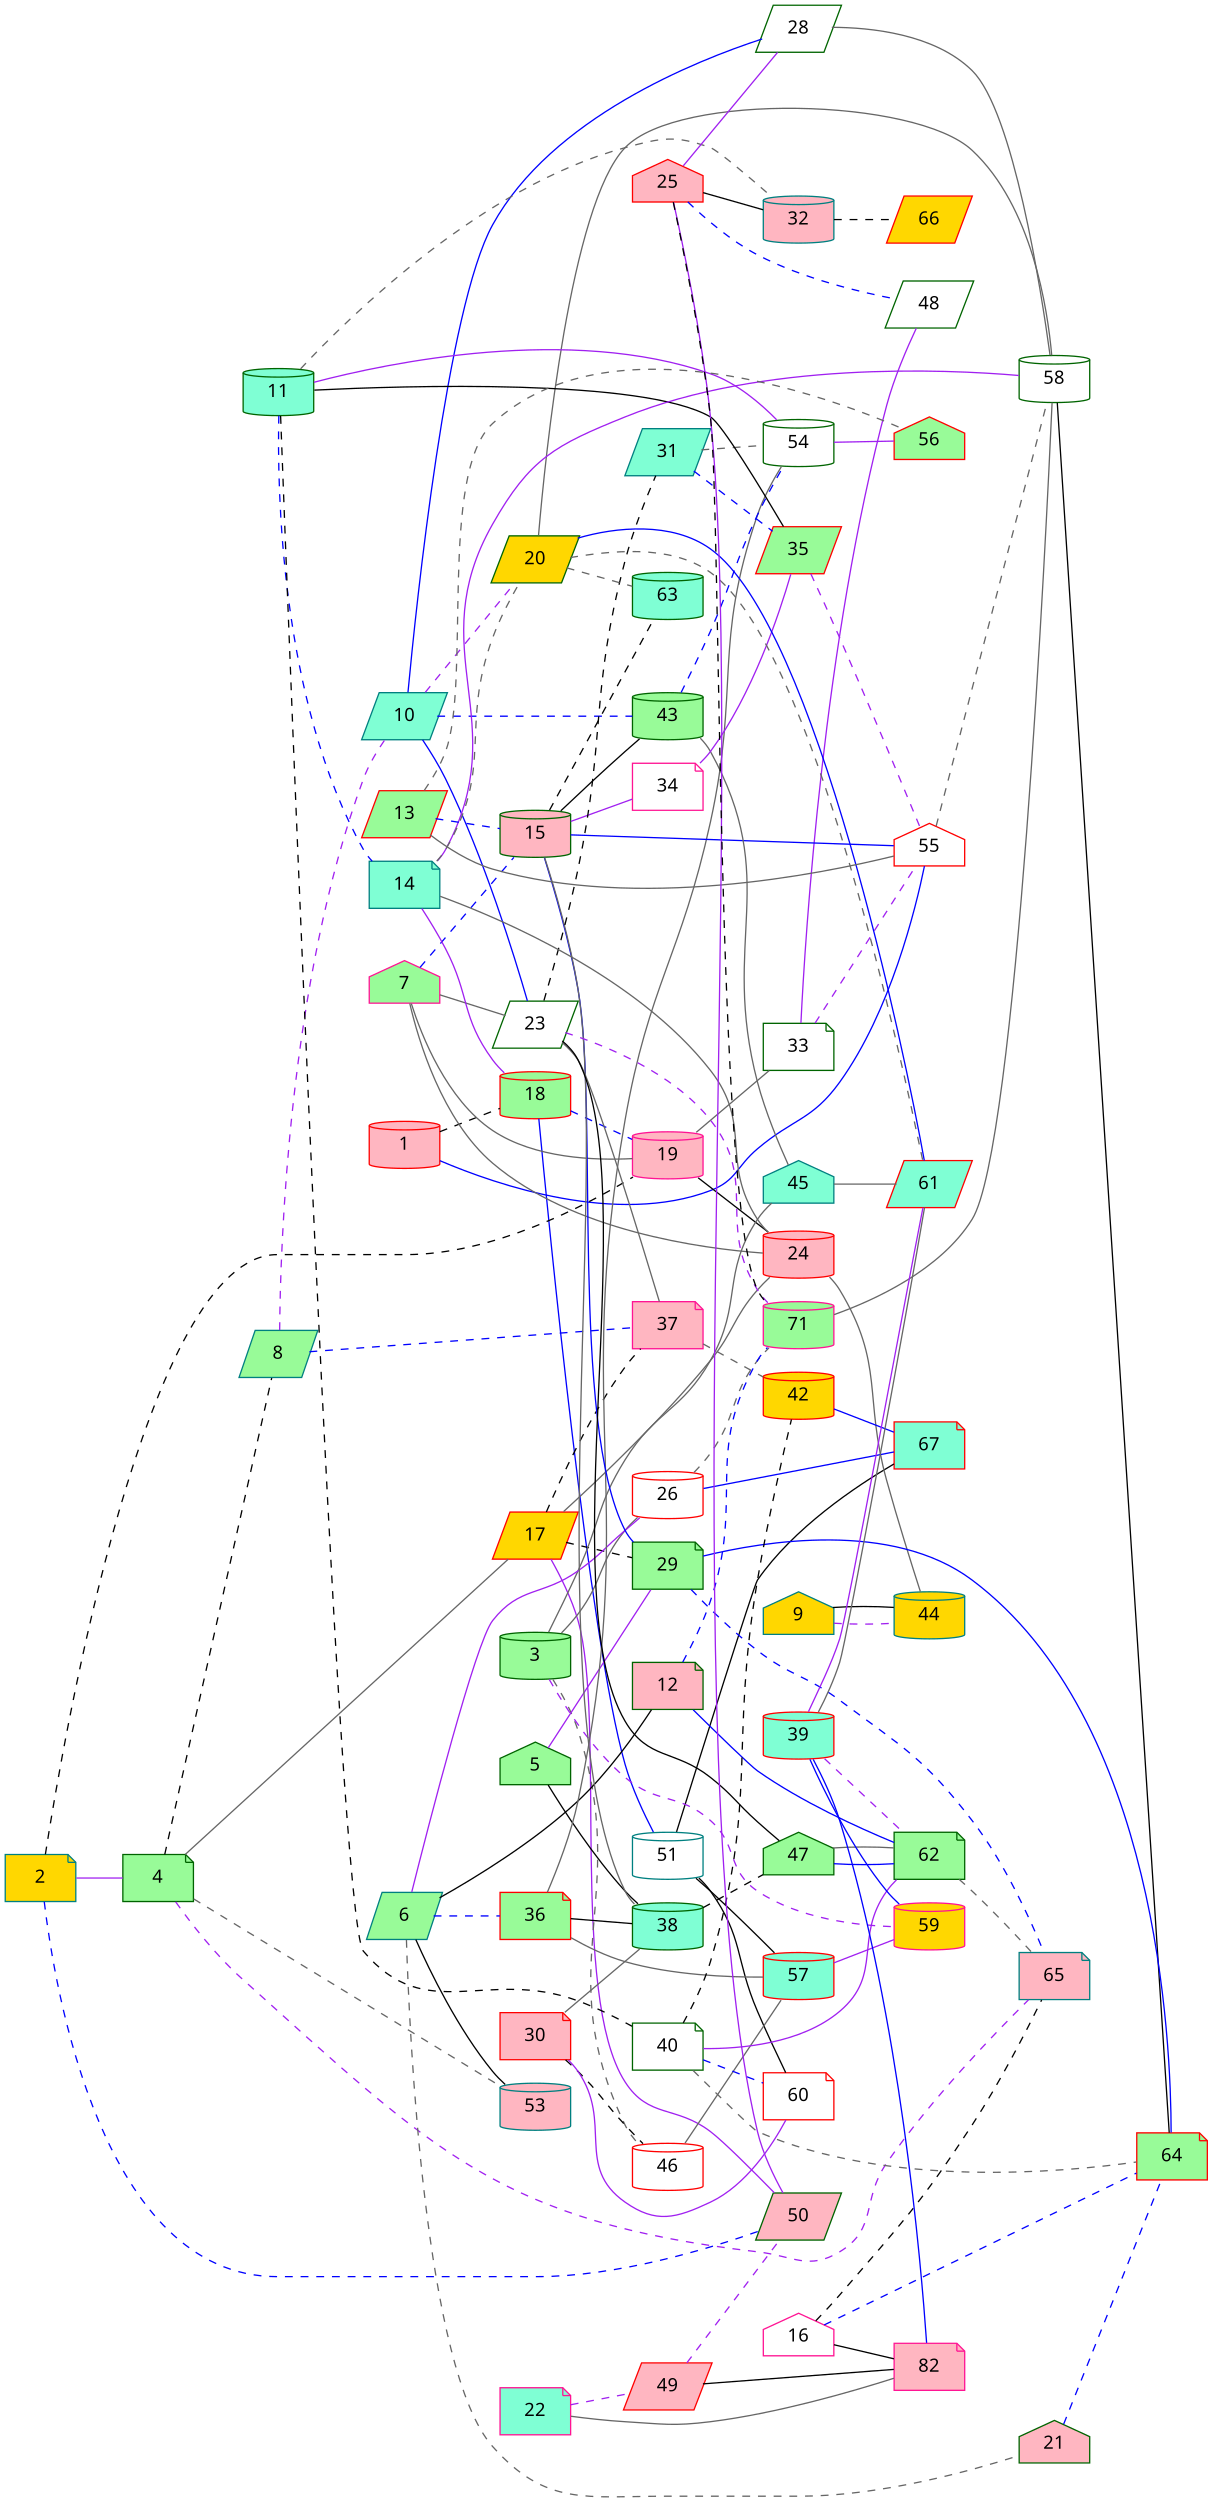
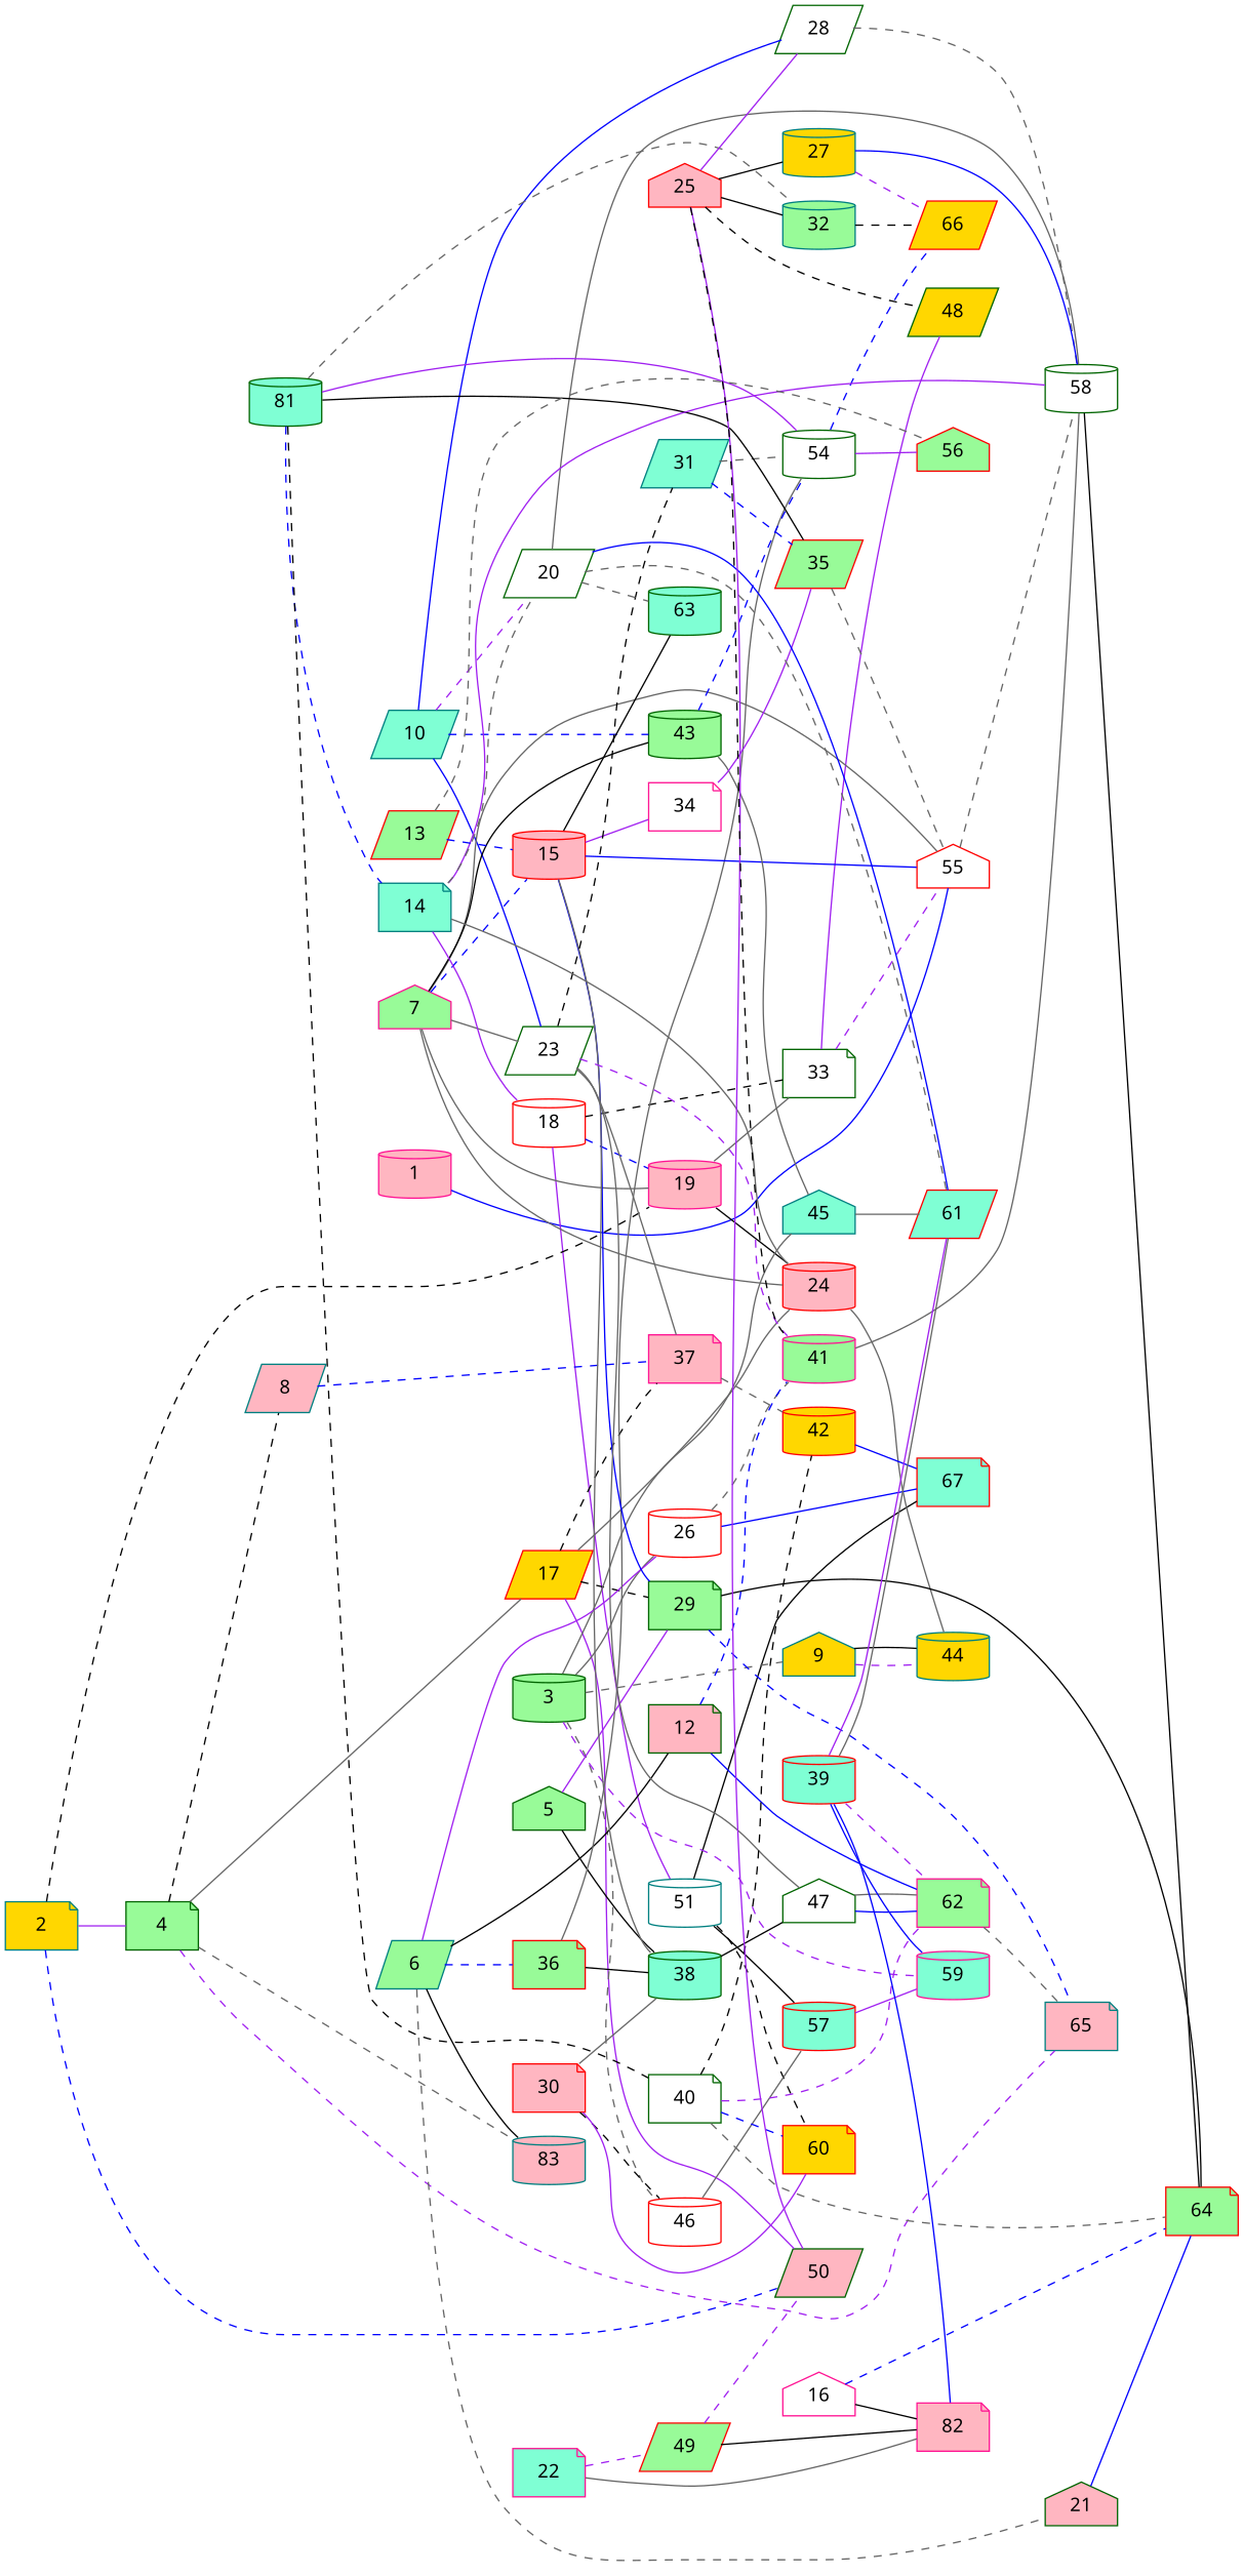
  graph {
    fontname="Noto Sans"
    rankdir=LR
    node [color=red fillcolor=palegreen fontname="Noto Sans" shape=cylinder style=filled]
    edge [color=gray40 fontname="Noto Sans" style=solid]
-   1 [fillcolor=lightpink]
-   18
+   1 [color=deeppink fillcolor=lightpink]
+   18 [fillcolor=white]
    55 [fillcolor=white shape=house]
    19 [color=deeppink fillcolor=lightpink]
    51 [color=teal fillcolor=white]
    58 [color=darkgreen fillcolor=white]
    2 [color=teal fillcolor=gold shape=note]
    4 [color=darkgreen shape=note]
    50 [color=darkgreen fillcolor=lightpink shape=parallelogram]
-   8 [color=teal shape=parallelogram]
+   8 [color=teal fillcolor=lightpink shape=parallelogram]
    17 [fillcolor=gold shape=parallelogram]
-   53 [color=teal fillcolor=lightpink]
+   53 [color=teal fillcolor=lightpink label=83]
    65 [color=teal fillcolor=lightpink shape=note]
    24 [fillcolor=lightpink]
    33 [color=darkgreen fillcolor=white shape=note]
    3 [color=darkgreen]
    9 [color=teal fillcolor=gold shape=house]
    26 [fillcolor=white]
    45 [color=teal fillcolor=aquamarine shape=house]
    46 [fillcolor=white]
-   59 [color=deeppink fillcolor=gold]
+   59 [color=deeppink fillcolor=aquamarine]
    44 [color=teal fillcolor=gold]
-   41 [color=deeppink label=71]
+   41 [color=deeppink]
    67 [fillcolor=aquamarine shape=note]
    61 [fillcolor=aquamarine shape=parallelogram]
    57 [fillcolor=aquamarine]
    10 [color=teal fillcolor=aquamarine shape=parallelogram]
    37 [color=deeppink fillcolor=lightpink shape=note]
    29 [color=darkgreen shape=note]
    5 [color=darkgreen shape=house]
    38 [color=darkgreen fillcolor=aquamarine]
    64 [shape=note]
-   47 [color=darkgreen shape=house]
+   47 [color=darkgreen fillcolor=white shape=house]
    6 [color=teal shape=parallelogram]
    12 [color=darkgreen fillcolor=lightpink shape=note]
    21 [color=darkgreen fillcolor=lightpink shape=house]
    36 [shape=note]
-   62 [color=darkgreen shape=note]
+   62 [color=deeppink shape=note]
    54 [color=darkgreen fillcolor=white]
    7 [color=deeppink shape=house]
-   15 [color=darkgreen fillcolor=lightpink]
+   15 [fillcolor=lightpink]
    23 [color=darkgreen fillcolor=white shape=parallelogram]
    43 [color=darkgreen]
    34 [color=deeppink fillcolor=white shape=note]
    63 [color=darkgreen fillcolor=aquamarine]
    31 [color=teal fillcolor=aquamarine shape=parallelogram]
-   20 [color=darkgreen fillcolor=gold shape=parallelogram]
+   20 [color=darkgreen fillcolor=white shape=parallelogram]
    28 [color=darkgreen fillcolor=white shape=parallelogram]
    42 [fillcolor=gold]
-   11 [color=darkgreen fillcolor=aquamarine]
+   11 [color=darkgreen fillcolor=aquamarine label=81]
    14 [color=teal fillcolor=aquamarine shape=note]
-   32 [color=teal fillcolor=lightpink]
+   32 [color=teal]
    35 [shape=parallelogram]
    40 [color=darkgreen fillcolor=white shape=note]
    66 [fillcolor=gold shape=parallelogram]
-   60 [fillcolor=white shape=note]
+   60 [fillcolor=gold shape=note]
    56 [shape=house]
    13 [shape=parallelogram]
    16 [color=deeppink fillcolor=white shape=house]
    n60 [color=deeppink fillcolor=lightpink label=82 shape=note]
-   48 [color=darkgreen fillcolor=white shape=parallelogram]
+   48 [color=darkgreen fillcolor=gold shape=parallelogram]
    22 [color=deeppink fillcolor=aquamarine shape=note]
-   49 [fillcolor=lightpink shape=parallelogram]
+   49 [shape=parallelogram]
    25 [fillcolor=lightpink shape=house]
+   27 [color=teal fillcolor=gold]
    30 [fillcolor=lightpink shape=note]
    39 [fillcolor=aquamarine]
-   1 -- 18 [color=black style=dashed]
+   33 -- 18 [color=black style=dashed]
    1 -- 55 [color=blue]
    18 -- 19 [color=blue style=dashed]
-   18 -- 51 [color=blue]
+   18 -- 51 [color=purple]
    55 -- 58 [style=dashed]
    19 -- 24 [color=black]
    19 -- 33
    51 -- 67 [color=black]
    51 -- 57 [color=black]
-   51 -- 60 [color=black]
+   51 -- 60 [color=black style=dashed]
    58 -- 64 [color=black]
    2 -- 19 [color=black style=dashed]
    2 -- 4 [color=purple]
    2 -- 50 [color=blue style=dashed]
    4 -- 8 [color=black style=dashed]
    4 -- 17
    4 -- 53 [style=dashed]
    4 -- 65 [color=purple style=dashed]
-   8 -- 10 [color=purple style=dashed]
    8 -- 37 [color=blue style=dashed]
    17 -- 50 [color=purple]
    17 -- 24
    17 -- 37 [color=black style=dashed]
    17 -- 29 [color=black style=dashed]
    24 -- 44
    33 -- 55 [color=purple style=dashed]
    33 -- 48 [color=purple]
+   3 -- 9 [style=dashed]
    3 -- 26
    3 -- 45
    3 -- 46 [style=dashed]
    3 -- 59 [color=purple style=dashed]
    9 -- 44 [color=purple style=dashed]
    9 -- 44 [color=black]
    26 -- 41 [style=dashed]
    26 -- 67 [color=blue]
    45 -- 61
    46 -- 57
    41 -- 58
    57 -- 59 [color=purple]
    10 -- 23 [color=blue]
    10 -- 43 [color=blue style=dashed]
    10 -- 20 [color=purple style=dashed]
    10 -- 28 [color=blue]
    37 -- 42 [style=dashed]
    29 -- 65 [color=blue style=dashed]
-   29 -- 64 [color=blue]
+   29 -- 64 [color=black]
    5 -- 29 [color=purple]
    5 -- 38 [color=black]
-   38 -- 47 [color=black style=dashed]
+   38 -- 47 [color=black]
    47 -- 62 [color=blue]
    47 -- 62
    6 -- 53 [color=black]
    6 -- 26 [color=purple]
    6 -- 12 [color=black]
    6 -- 21 [style=dashed]
    6 -- 36 [color=blue style=dashed]
    12 -- 41 [color=blue style=dashed]
    12 -- 62 [color=blue]
-   21 -- 64 [color=blue style=dashed]
-   36 -- 57
+   21 -- 64 [color=blue]
    36 -- 38 [color=black]
    36 -- 54
    62 -- 65 [style=dashed]
+   54 -- 66 [color=blue style=dashed]
    54 -- 56 [color=purple]
    7 -- 19
    7 -- 24
    7 -- 15 [color=blue style=dashed]
    7 -- 23
    15 -- 55 [color=blue]
    15 -- 29 [color=blue]
    15 -- 38
-   15 -- 43 [color=black]
+   7 -- 43 [color=black]
    15 -- 34 [color=purple]
-   15 -- 63 [color=black style=dashed]
+   15 -- 63 [color=black]
    23 -- 41 [color=purple style=dashed]
    23 -- 37
-   23 -- 47 [color=black]
+   23 -- 47
    23 -- 31 [color=black style=dashed]
    43 -- 45
    43 -- 54 [color=blue style=dashed]
    34 -- 35 [color=purple]
    31 -- 54 [style=dashed]
    31 -- 35 [color=blue style=dashed]
    20 -- 58
    20 -- 61 [style=dashed]
    20 -- 61 [color=blue]
    20 -- 63 [style=dashed]
-   28 -- 58
+   28 -- 58 [style=dashed]
    42 -- 67 [color=blue]
    11 -- 54 [color=purple]
    11 -- 14 [color=blue style=dashed]
    11 -- 32 [style=dashed]
    11 -- 35 [color=black]
    11 -- 40 [color=black style=dashed]
    14 -- 18 [color=purple]
    14 -- 58 [color=purple]
    14 -- 24
    14 -- 20 [style=dashed]
    32 -- 66 [color=black style=dashed]
-   35 -- 55 [color=purple style=dashed]
+   35 -- 55 [style=dashed]
    40 -- 64 [style=dashed]
-   40 -- 62 [color=purple]
+   40 -- 62 [color=purple style=dashed]
    40 -- 42 [color=black style=dashed]
    40 -- 60 [color=blue style=dashed]
-   13 -- 55
+   7 -- 55
    13 -- 15 [color=blue style=dashed]
    13 -- 56 [style=dashed]
-   16 -- 65 [color=black style=dashed]
    16 -- 64 [color=blue style=dashed]
    16 -- n60 [color=black]
    22 -- n60
    22 -- 49 [color=purple style=dashed]
    49 -- 50 [color=purple style=dashed]
    49 -- n60 [color=black]
    25 -- 50 [color=purple]
    25 -- 41 [color=black style=dashed]
    25 -- 28 [color=purple]
    25 -- 32 [color=black]
-   25 -- 48 [color=blue style=dashed]
+   25 -- 48 [color=black style=dashed]
+   25 -- 27 [color=black]
+   27 -- 58 [color=blue]
+   27 -- 66 [color=purple style=dashed]
    30 -- 46 [color=black style=dashed]
    30 -- 38
    30 -- 60 [color=purple]
    39 -- 59 [color=blue]
    39 -- 61
    39 -- 61 [color=purple]
    39 -- 62 [color=purple style=dashed]
    39 -- n60 [color=blue]
  }
